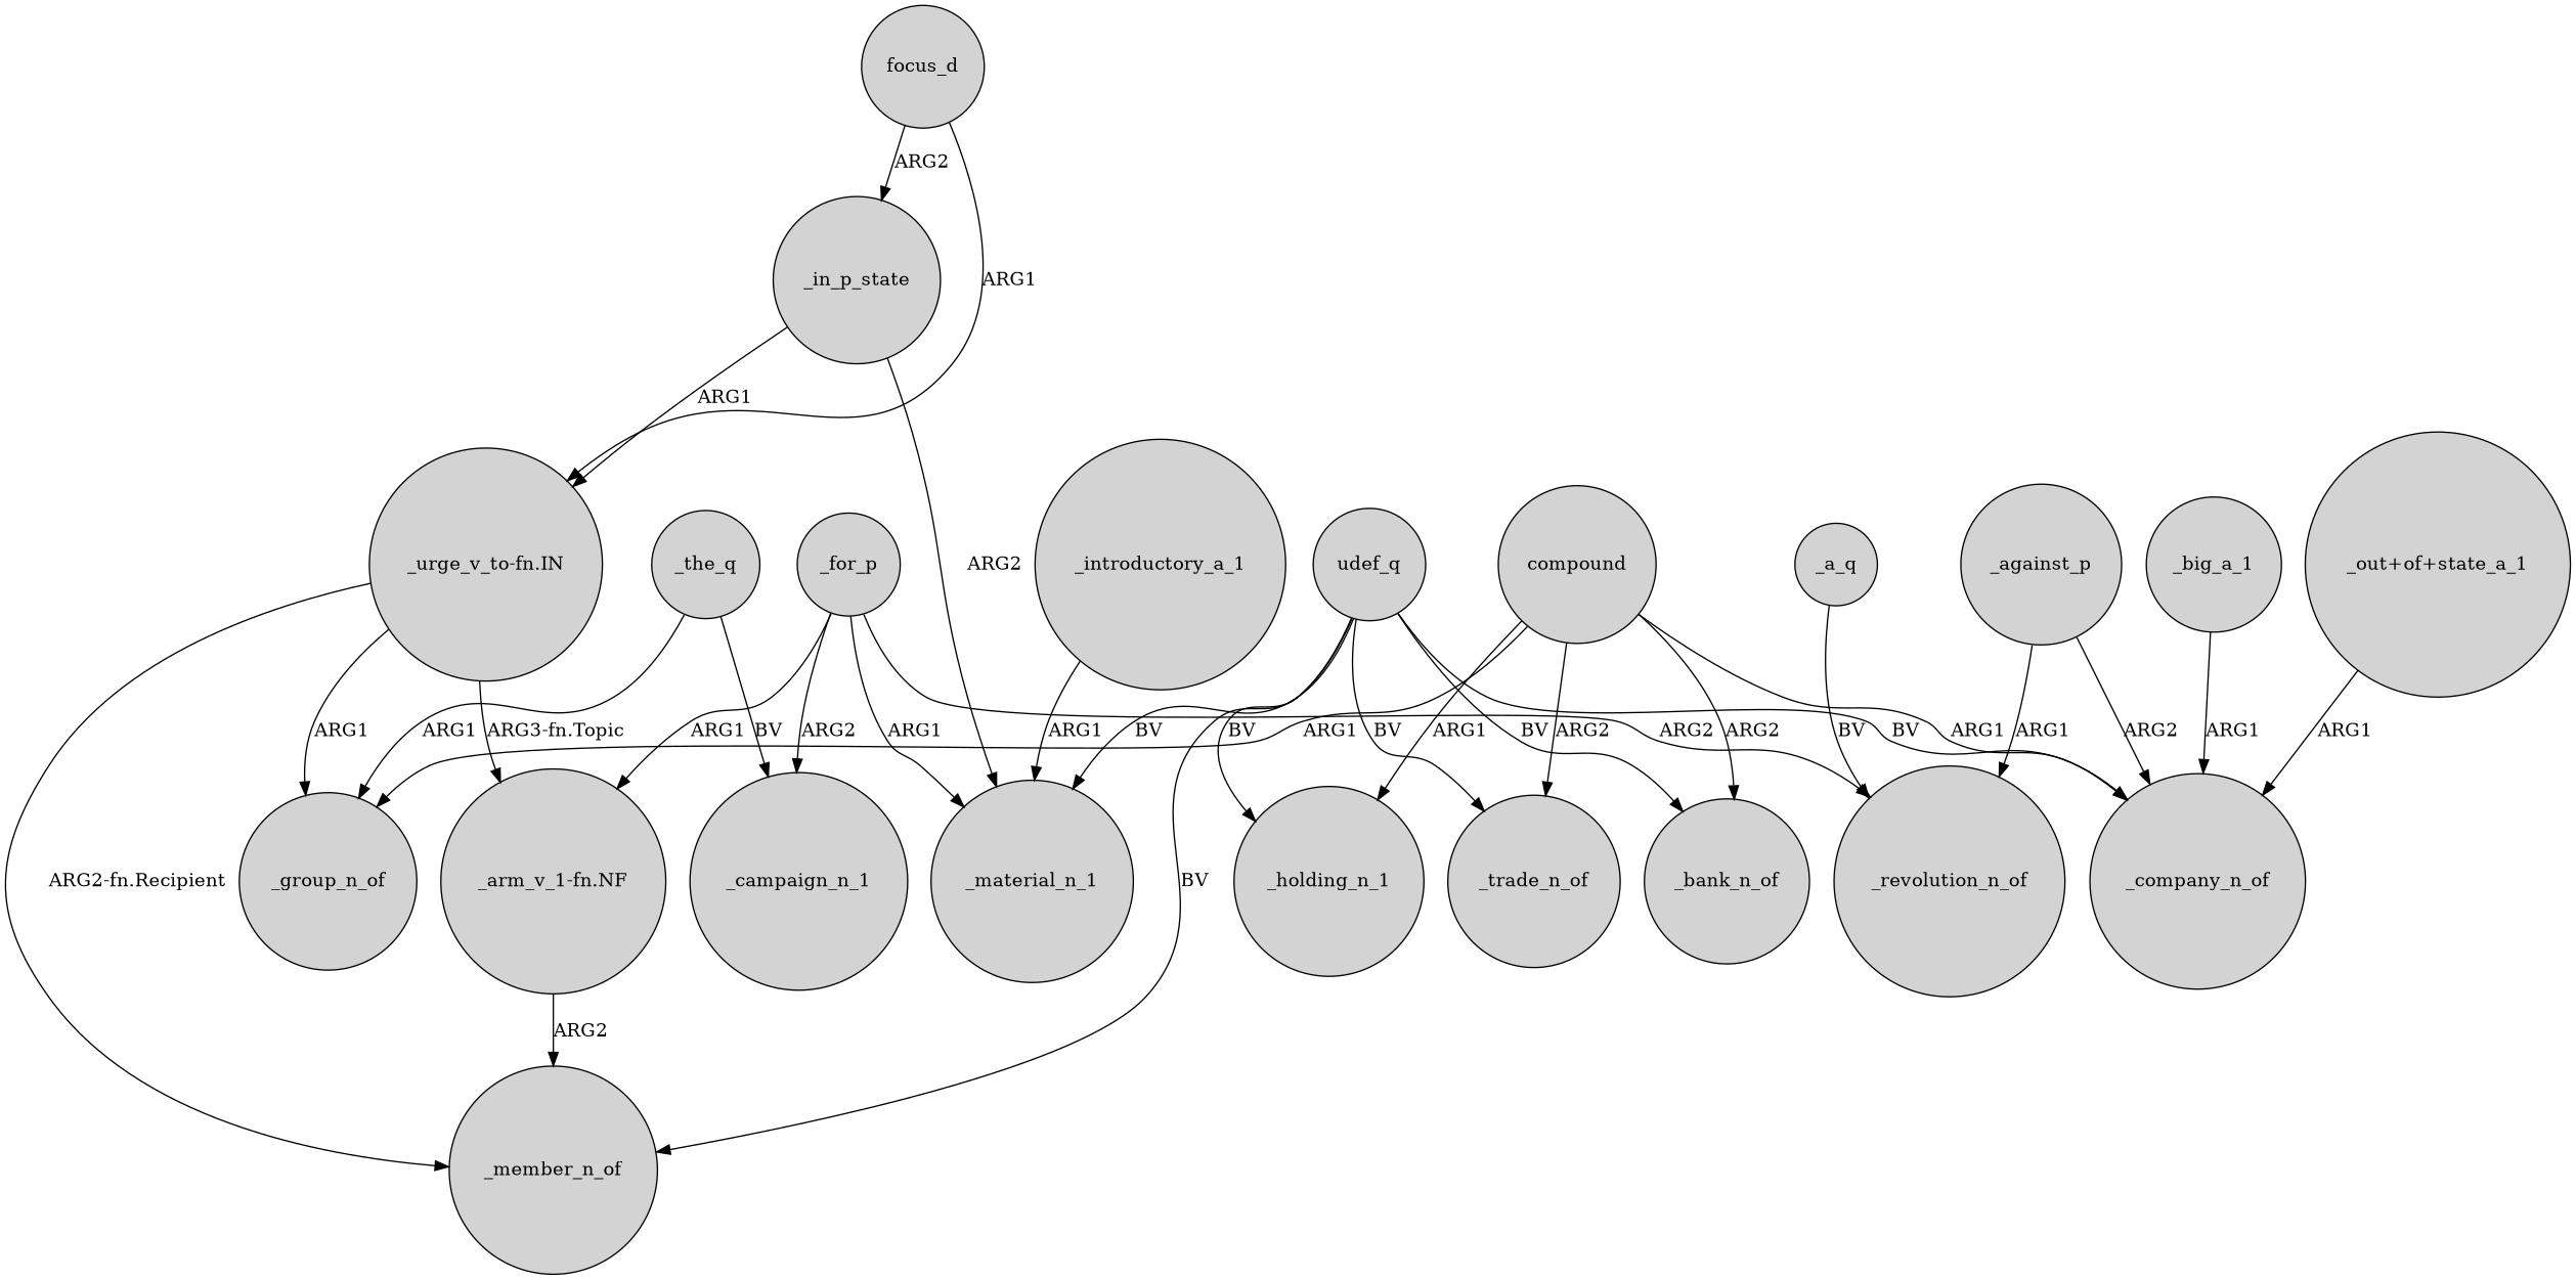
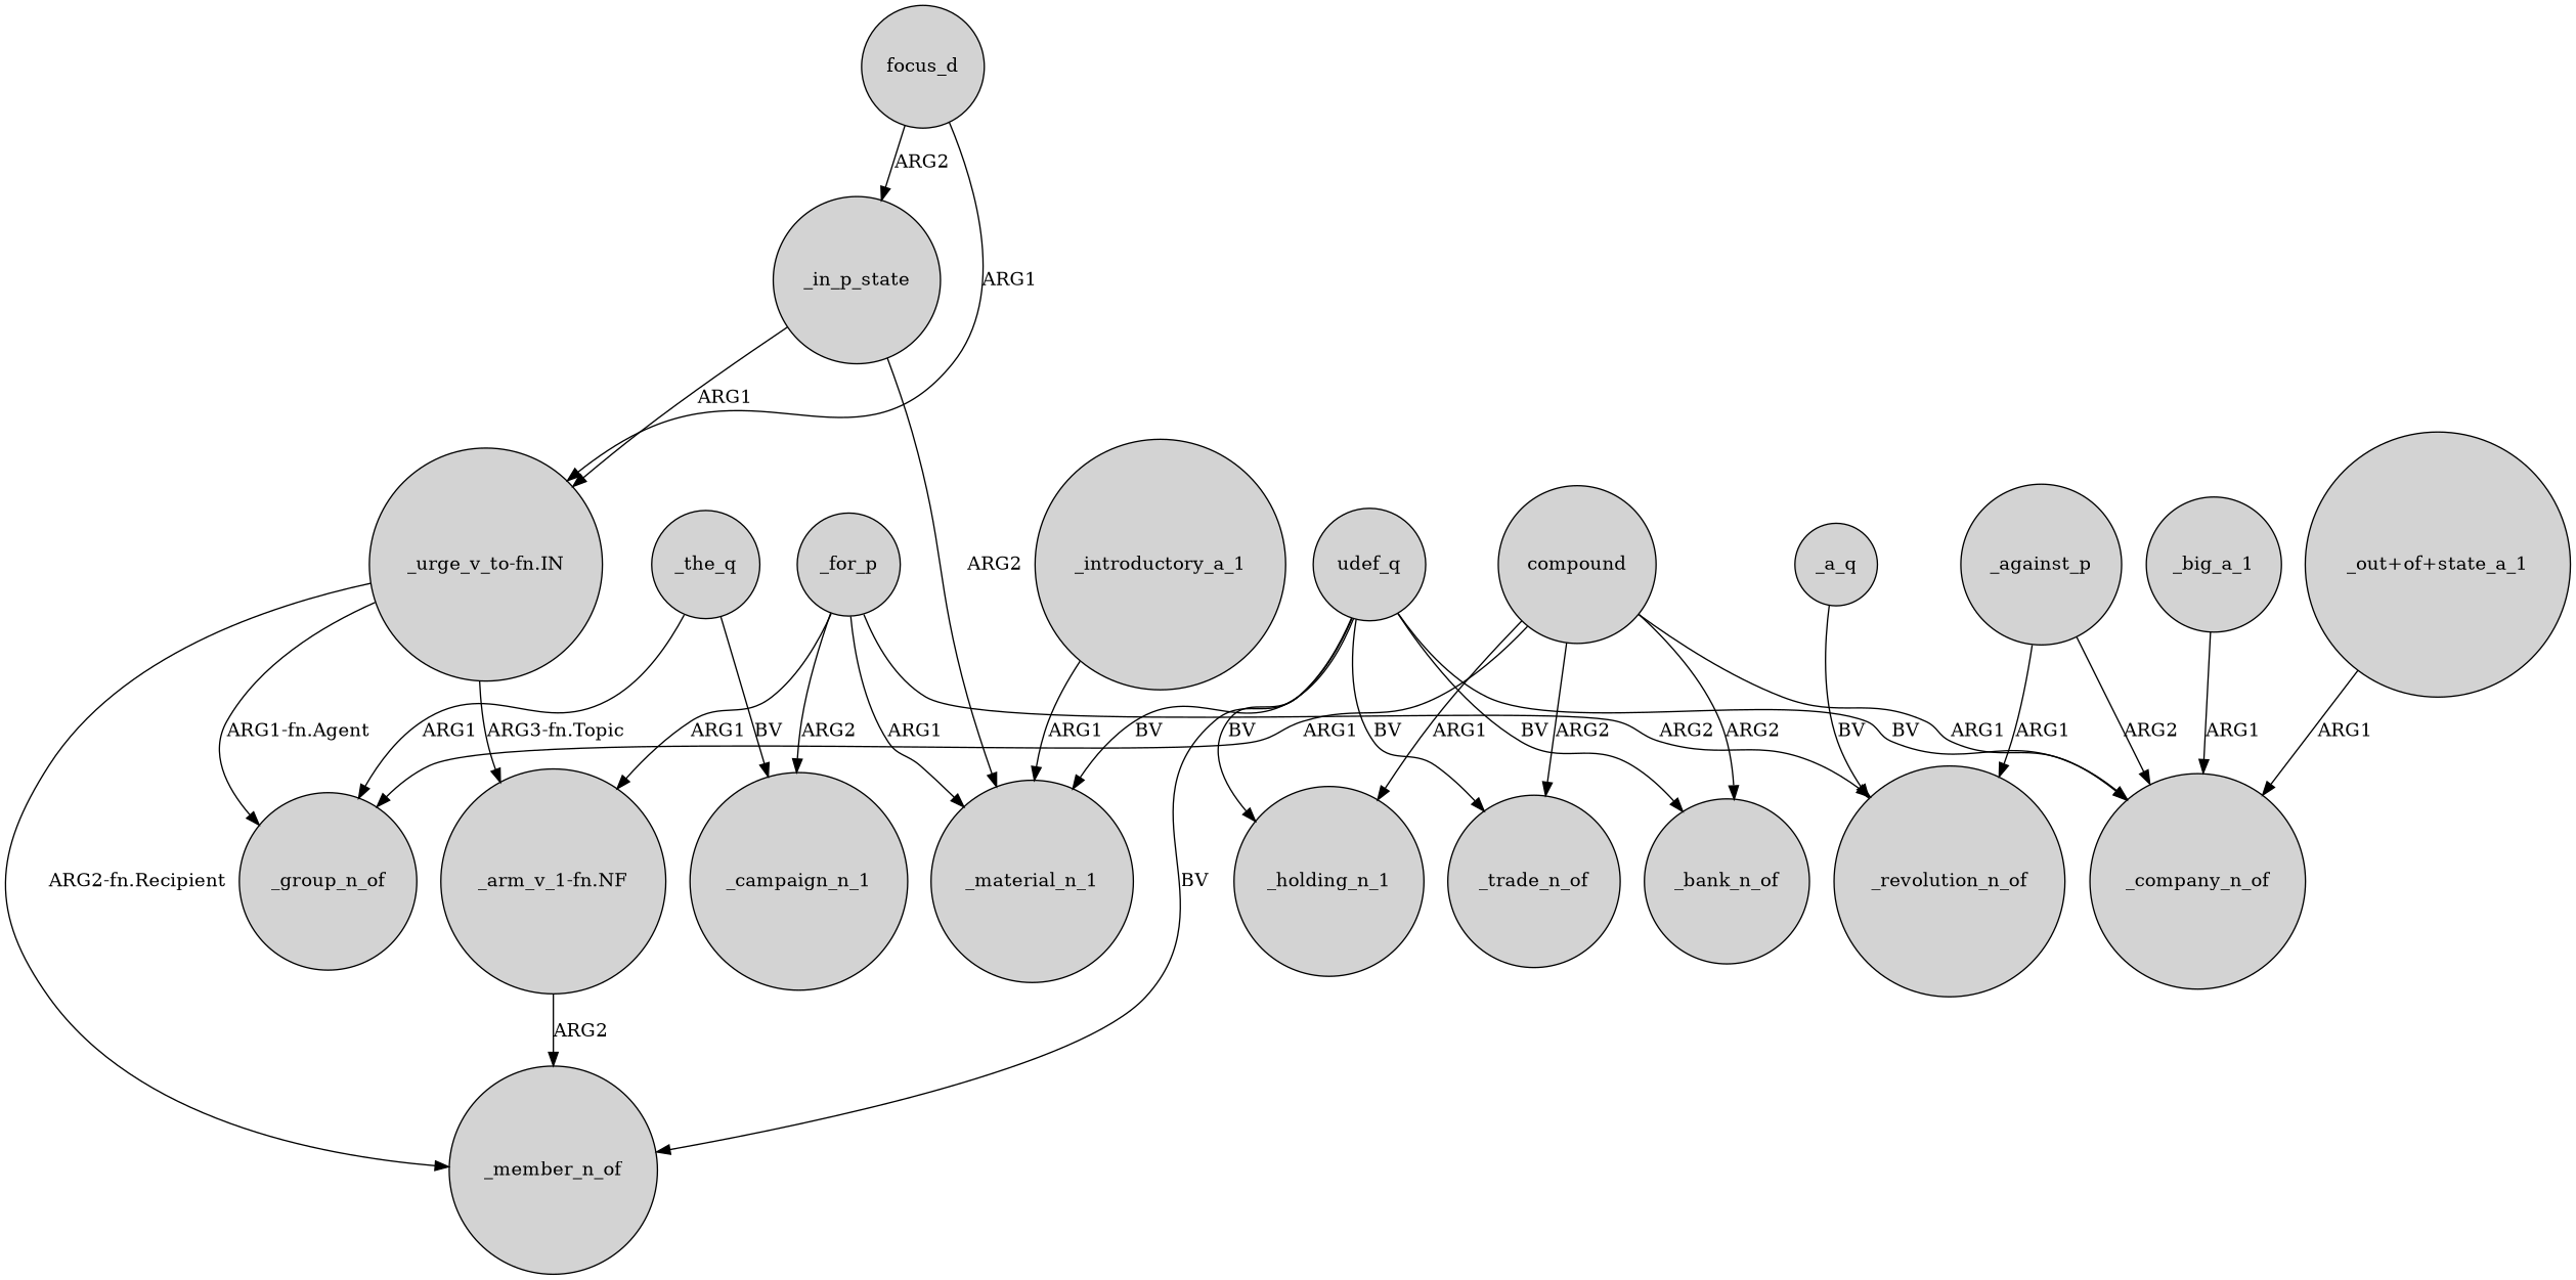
  digraph {
    node [shape=circle style=filled]
    _for_p
    _campaign_n_1
    _revolution_n_of
    "_arm_v_1-fn.NF"
    _material_n_1
    _member_n_of
    udef_q
    _trade_n_of
    _bank_n_of
    _company_n_of
    _holding_n_1
    _in_p_state
    "_urge_v_to-fn.IN"
    _group_n_of
    compound
    _against_p
    focus_d
    _a_q
    _introductory_a_1
    _the_q
    _big_a_1
    "_out+of+state_a_1"
    _for_p -> _campaign_n_1 [label=ARG2]
    _for_p -> _revolution_n_of [label=ARG2]
    _for_p -> "_arm_v_1-fn.NF" [label=ARG1]
    _for_p -> _material_n_1 [label=ARG1]
    "_arm_v_1-fn.NF" -> _member_n_of [label=ARG2]
    udef_q -> _material_n_1 [label=BV]
    udef_q -> _member_n_of [label=BV]
    udef_q -> _trade_n_of [label=BV]
    udef_q -> _bank_n_of [label=BV]
    udef_q -> _company_n_of [label=BV]
    udef_q -> _holding_n_1 [label=BV]
    _in_p_state -> _material_n_1 [label=ARG2]
    _in_p_state -> "_urge_v_to-fn.IN" [label=ARG1]
    "_urge_v_to-fn.IN" -> "_arm_v_1-fn.NF" [label="ARG3-fn.Topic"]
    "_urge_v_to-fn.IN" -> _member_n_of [label="ARG2-fn.Recipient"]
-   "_urge_v_to-fn.IN" -> _group_n_of [label=ARG1]
+   "_urge_v_to-fn.IN" -> _group_n_of [label="ARG1-fn.Agent"]
    compound -> _trade_n_of [label=ARG2]
    compound -> _bank_n_of [label=ARG2]
    compound -> _company_n_of [label=ARG1]
    compound -> _holding_n_1 [label=ARG1]
    compound -> _group_n_of [label=ARG1]
    _against_p -> _revolution_n_of [label=ARG1]
    _against_p -> _company_n_of [label=ARG2]
    focus_d -> _in_p_state [label=ARG2]
    focus_d -> "_urge_v_to-fn.IN" [label=ARG1]
    _a_q -> _revolution_n_of [label=BV]
    _introductory_a_1 -> _material_n_1 [label=ARG1]
    _the_q -> _campaign_n_1 [label=BV]
    _the_q -> _group_n_of [label=ARG1]
    _big_a_1 -> _company_n_of [label=ARG1]
    "_out+of+state_a_1" -> _company_n_of [label=ARG1]
  }
